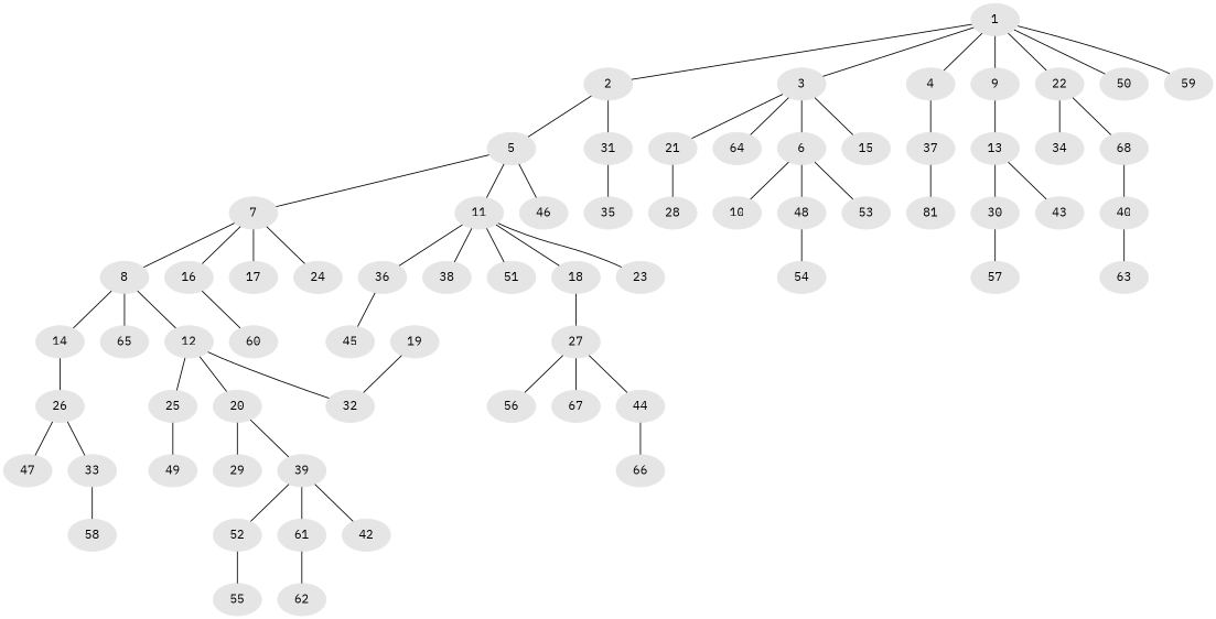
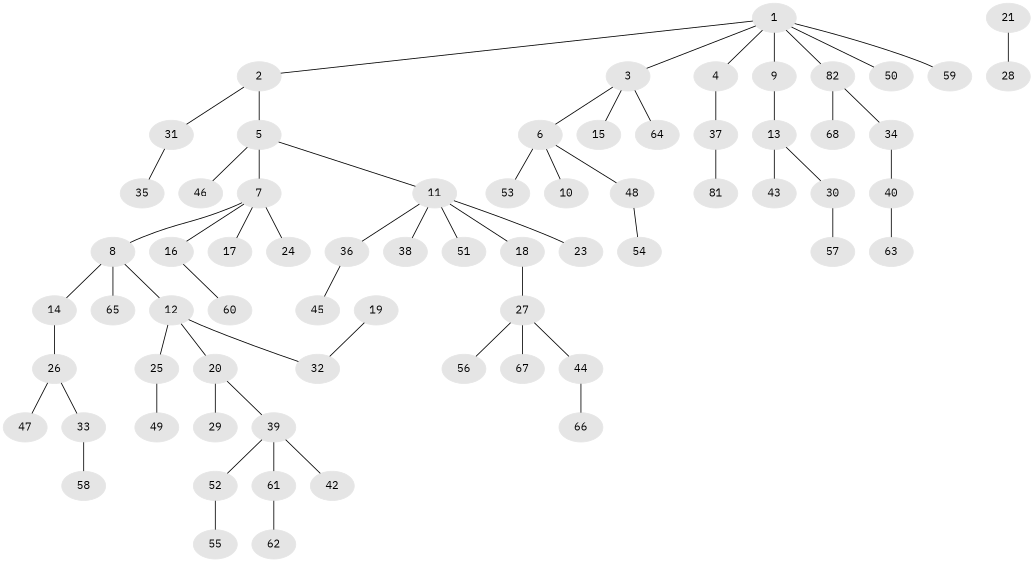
  graph {
    fontname="IBM Plex Mono"
    node [color=gray90 fontname="IBM Plex Mono" style=filled]
    edge [fontname="IBM Plex Mono"]
    1
    2
    3
    4
    9
-   22
+   22 [label=82]
    50
    59
    5
    31
    6
    15
    21
    64
    37
    13
    34
    68
    7
    11
    46
    35
    10
    48
    53
    28
    n27 [label=81]
    8
    16
    17
    24
    18
    23
    36
    38
    51
    54
    12
    14
    65
    60
    20
    25
    32
    26
    30
    43
    27
    45
    19
    29
    39
    49
    57
    33
    47
    44
    56
    67
    42
    52
    61
    40
    58
    66
    63
    55
    62
    1 -- 2
    1 -- 3
    1 -- 4
    1 -- 9
    1 -- 22
    1 -- 50
    1 -- 59
    2 -- 5
    2 -- 31
    3 -- 6
    3 -- 15
-   3 -- 21
    3 -- 64
    4 -- 37
    9 -- 13
    22 -- 34
    22 -- 68
    5 -- 7
    5 -- 11
    5 -- 46
    31 -- 35
    6 -- 10
    6 -- 48
    6 -- 53
    21 -- 28
    37 -- n27
    13 -- 30
    13 -- 43
-   68 -- 40
+   34 -- 40
    7 -- 8
    7 -- 16
    7 -- 17
    7 -- 24
    11 -- 18
    11 -- 23
    11 -- 36
    11 -- 38
    11 -- 51
    48 -- 54
    8 -- 12
    8 -- 14
    8 -- 65
    16 -- 60
    18 -- 27
    36 -- 45
    12 -- 20
    12 -- 25
    12 -- 32
    14 -- 26
    20 -- 29
    20 -- 39
    25 -- 49
    26 -- 33
    26 -- 47
    30 -- 57
    27 -- 44
    27 -- 56
    27 -- 67
    19 -- 32
    39 -- 42
    39 -- 52
    39 -- 61
    33 -- 58
    44 -- 66
    52 -- 55
    61 -- 62
    40 -- 63
  }
